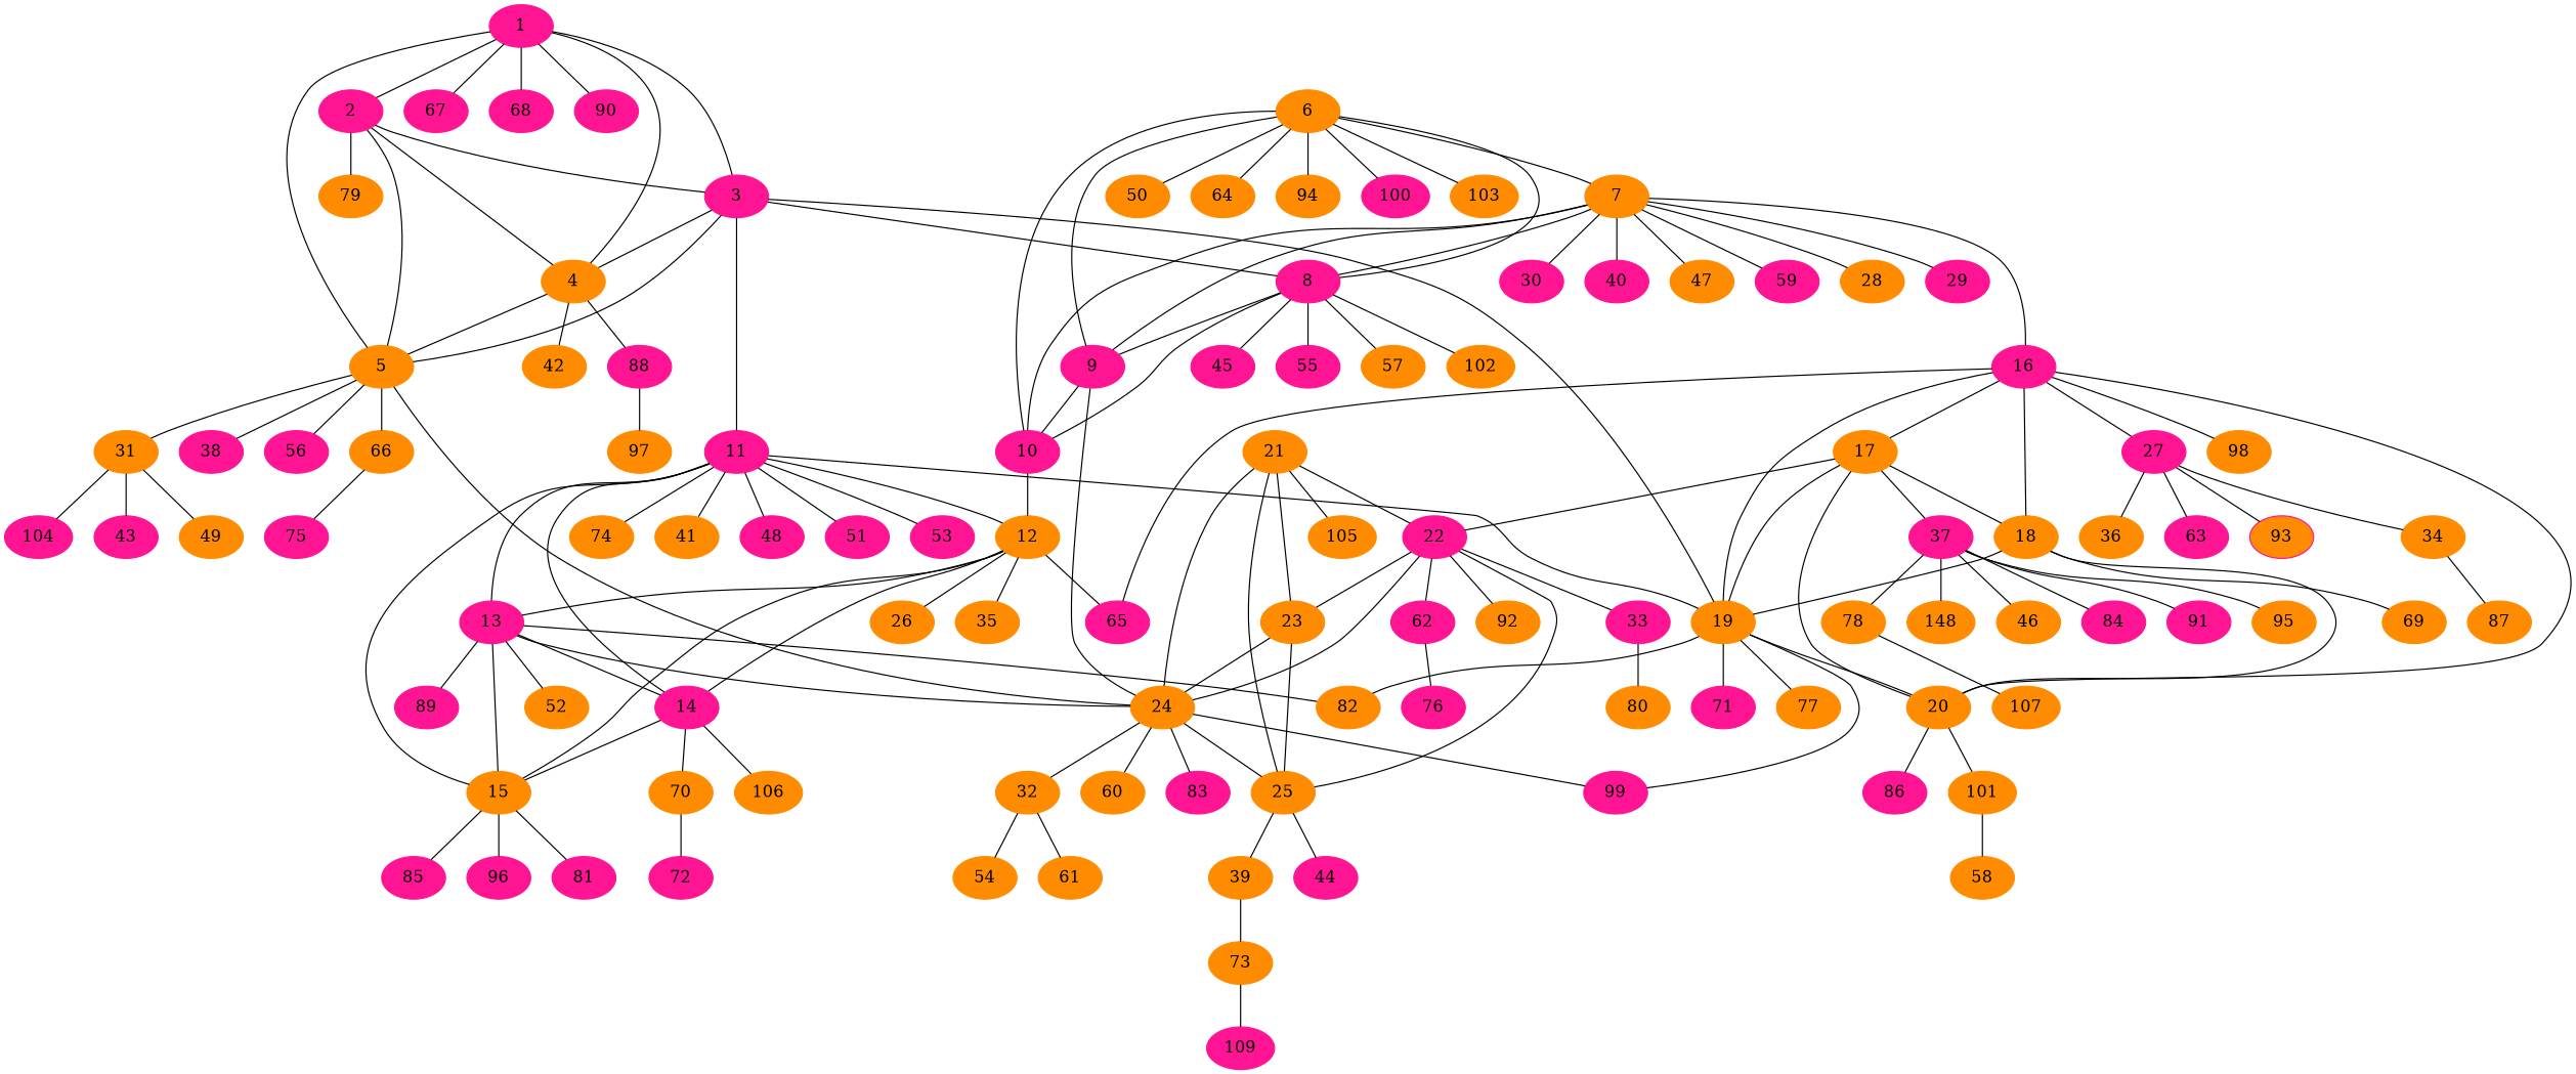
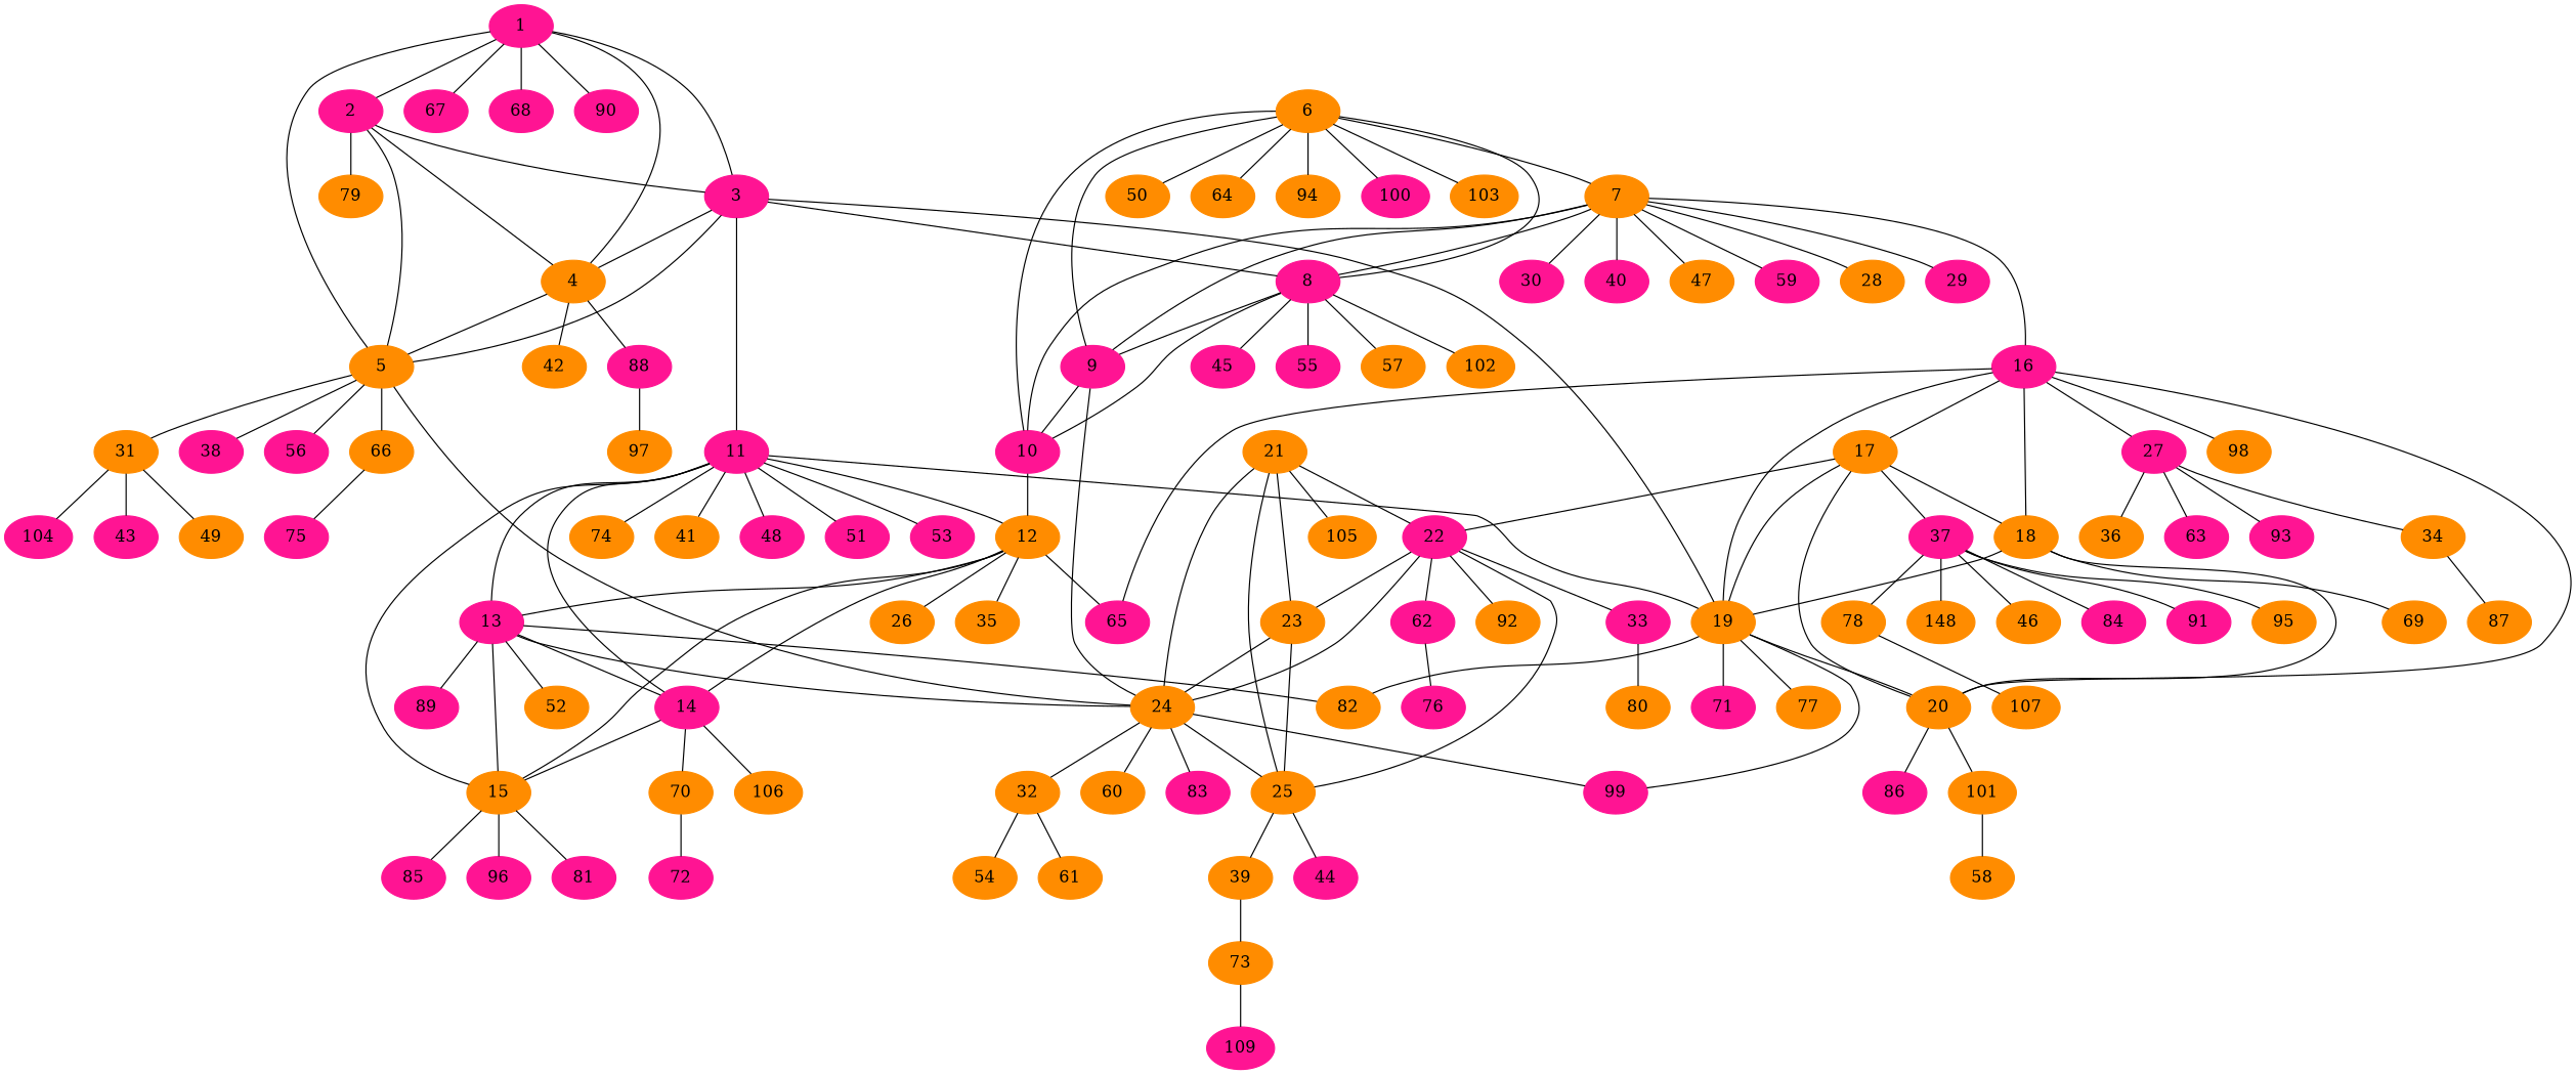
  graph {
    node [color=darkorange style=filled]
    1 [color=deeppink]
    2 [color=deeppink]
    3 [color=deeppink]
    4
    5
    67 [color=deeppink]
    68 [color=deeppink]
    90 [color=deeppink]
    79
    8 [color=deeppink]
    11 [color=deeppink]
    19
    42
    88 [color=deeppink]
    24
    31
    38 [color=deeppink]
    56 [color=deeppink]
    66
    9 [color=deeppink]
    10 [color=deeppink]
    45 [color=deeppink]
    55 [color=deeppink]
    57
    102
    12
    13 [color=deeppink]
    14 [color=deeppink]
    15
    41
    48 [color=deeppink]
    51 [color=deeppink]
    53 [color=deeppink]
    74
    82
    20
    71 [color=deeppink]
    77
    99 [color=deeppink]
    97
    25
    32
    60
    83 [color=deeppink]
    43 [color=deeppink]
    49
    104 [color=deeppink]
    75 [color=deeppink]
    6
    7
    50
    64
    94
    100 [color=deeppink]
    103
    16 [color=deeppink]
    28
    29 [color=deeppink]
    30 [color=deeppink]
    40 [color=deeppink]
    47
    59 [color=deeppink]
    65 [color=deeppink]
    17
    18
    27 [color=deeppink]
    98
    26
    35
    52
    89 [color=deeppink]
    70
    106
    81 [color=deeppink]
    85 [color=deeppink]
    96 [color=deeppink]
    72 [color=deeppink]
    22 [color=deeppink]
    37 [color=deeppink]
    69
    86 [color=deeppink]
    101
    34
    36
    63 [color=deeppink]
-   93 [color=deeppink fillcolor=darkorange]
+   93 [color=deeppink]
    23
    33 [color=deeppink]
    62 [color=deeppink]
    92
    46
    78
    84 [color=deeppink]
    91 [color=deeppink]
    95
    n96 [label=148]
    58
    21
    105
    39
    44 [color=deeppink]
    80
    76 [color=deeppink]
    54
    61
    73
    87
    107
    109 [color=deeppink]
    1 -- 2
    1 -- 3
    1 -- 4
    1 -- 5
    1 -- 67
    1 -- 68
    1 -- 90
    2 -- 3
    2 -- 4
    2 -- 5
    2 -- 79
    3 -- 4
    3 -- 5
    3 -- 8
    3 -- 11
    3 -- 19
    4 -- 5
    4 -- 42
    4 -- 88
    5 -- 24
    5 -- 31
    5 -- 38
    5 -- 56
    5 -- 66
    8 -- 9
    8 -- 10
    8 -- 45
    8 -- 55
    8 -- 57
    8 -- 102
    11 -- 19
    11 -- 12
    11 -- 13
    11 -- 14
    11 -- 15
    11 -- 41
    11 -- 48
    11 -- 51
    11 -- 53
    11 -- 74
    19 -- 82
    19 -- 20
    19 -- 71
    19 -- 77
    19 -- 99
    88 -- 97
    24 -- 99
    24 -- 25
    24 -- 32
    24 -- 60
    24 -- 83
    31 -- 43
    31 -- 49
    31 -- 104
    66 -- 75
    9 -- 24
    9 -- 10
    10 -- 12
    12 -- 13
    12 -- 14
    12 -- 15
    12 -- 65
    12 -- 26
    12 -- 35
    13 -- 24
    13 -- 14
    13 -- 15
    13 -- 82
    13 -- 52
    13 -- 89
    14 -- 15
    14 -- 70
    14 -- 106
    15 -- 81
    15 -- 85
    15 -- 96
    20 -- 86
    20 -- 101
    25 -- 39
    25 -- 44
    32 -- 54
    32 -- 61
    6 -- 8
    6 -- 9
    6 -- 10
    6 -- 7
    6 -- 50
    6 -- 64
    6 -- 94
    6 -- 100
    6 -- 103
    7 -- 8
    7 -- 9
    7 -- 10
    7 -- 16
    7 -- 28
    7 -- 29
    7 -- 30
    7 -- 40
    7 -- 47
    7 -- 59
    16 -- 19
    16 -- 20
    16 -- 65
    16 -- 17
    16 -- 18
    16 -- 27
    16 -- 98
    17 -- 19
    17 -- 20
    17 -- 18
    17 -- 22
    17 -- 37
    18 -- 19
    18 -- 20
    18 -- 69
    27 -- 34
    27 -- 36
    27 -- 63
    27 -- 93
    70 -- 72
    22 -- 24
    22 -- 25
    22 -- 23
    22 -- 33
    22 -- 62
    22 -- 92
    37 -- 46
    37 -- 78
    37 -- 84
    37 -- 91
    37 -- 95
    37 -- n96
    101 -- 58
    34 -- 87
    23 -- 24
    23 -- 25
    33 -- 80
    62 -- 76
    78 -- 107
    21 -- 24
    21 -- 25
    21 -- 22
    21 -- 23
    21 -- 105
    39 -- 73
    73 -- 109
  }
